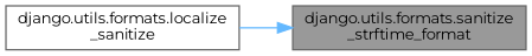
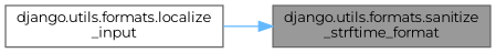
  digraph {
    rankdir=RL
    fontname=Montserrat
    node [fontname=Montserrat fontsize=10 shape=box style=filled]
    n1 [color=gray40 fillcolor=grey60 fontcolor=black height=0.2 label="django.utils.formats.sanitize\l_strftime_format" width=0.4]
-   n2 [color=grey40 fillcolor=white height=0.2 label="django.utils.formats.localize\l_sanitize" width=0.4]
+   n2 [color=grey40 fillcolor=white height=0.2 label="django.utils.formats.localize\l_input" width=0.4]
    n1 -> n2 [color=steelblue1 dir=back fontname=Montserrat fontsize=10 labelfontname=Helvetica labelfontsize=10 style=solid]
  }
